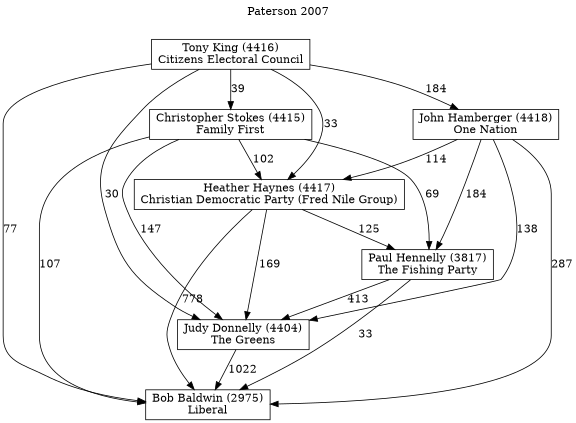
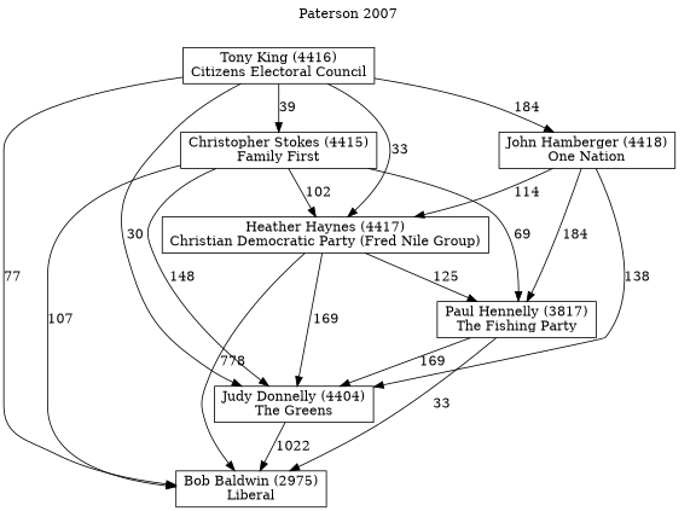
  digraph {
    label="Paterson 2007"
    labelloc=t
    mclimit=10
    node [shape=box]
    n1 [label="Bob Baldwin (2975)\nLiberal"]
    n2 [label="Judy Donnelly (4404)\nThe Greens"]
    n3 [label="Paul Hennelly (3817)\nThe Fishing Party"]
    n4 [label="Heather Haynes (4417)\nChristian Democratic Party (Fred Nile Group)"]
    n5 [label="John Hamberger (4418)\nOne Nation"]
    n6 [label="Christopher Stokes (4415)\nFamily First"]
    n7 [label="Tony King (4416)\nCitizens Electoral Council"]
    n2 -> n1 [label=1022]
    n3 -> n1 [label=33]
-   n3 -> n2 [label=413]
+   n3 -> n2 [label=169]
    n4 -> n1 [label=778]
    n4 -> n2 [label=169]
    n4 -> n3 [label=125]
-   n5 -> n1 [label=287]
    n5 -> n2 [label=138]
    n5 -> n3 [label=184]
    n5 -> n4 [label=114]
    n6 -> n1 [label=107]
-   n6 -> n2 [label=147]
+   n6 -> n2 [label=148]
    n6 -> n3 [label=69]
    n6 -> n4 [label=102]
    n7 -> n1 [label=77]
    n7 -> n2 [label=30]
    n7 -> n4 [label=33]
    n7 -> n5 [label=184]
    n7 -> n6 [label=39]
  }
